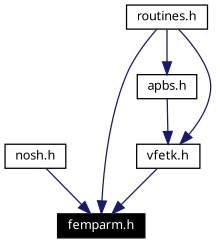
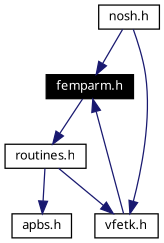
  digraph {
    fontname="Noto Sans"
    node [color=black fontname="Noto Sans" fontsize=10 shape=box]
    edge [color=midnightblue fontname="Noto Sans" fontsize=10 style=solid]
    n1 [fontcolor=white height=0.2 label="femparm.h" style=filled width=0.4]
    n2 [height=0.2 label="nosh.h" width=0.4]
    n3 [height=0.2 label="apbs.h" width=0.4]
    n4 [height=0.2 label="vfetk.h" width=0.4]
    n5 [height=0.2 label="routines.h" width=0.4]
    n2 -> n1
-   n3 -> n4
+   n2 -> n4
    n4 -> n1
-   n5 -> n1
+   n1 -> n5
    n5 -> n3
    n5 -> n4
  }
